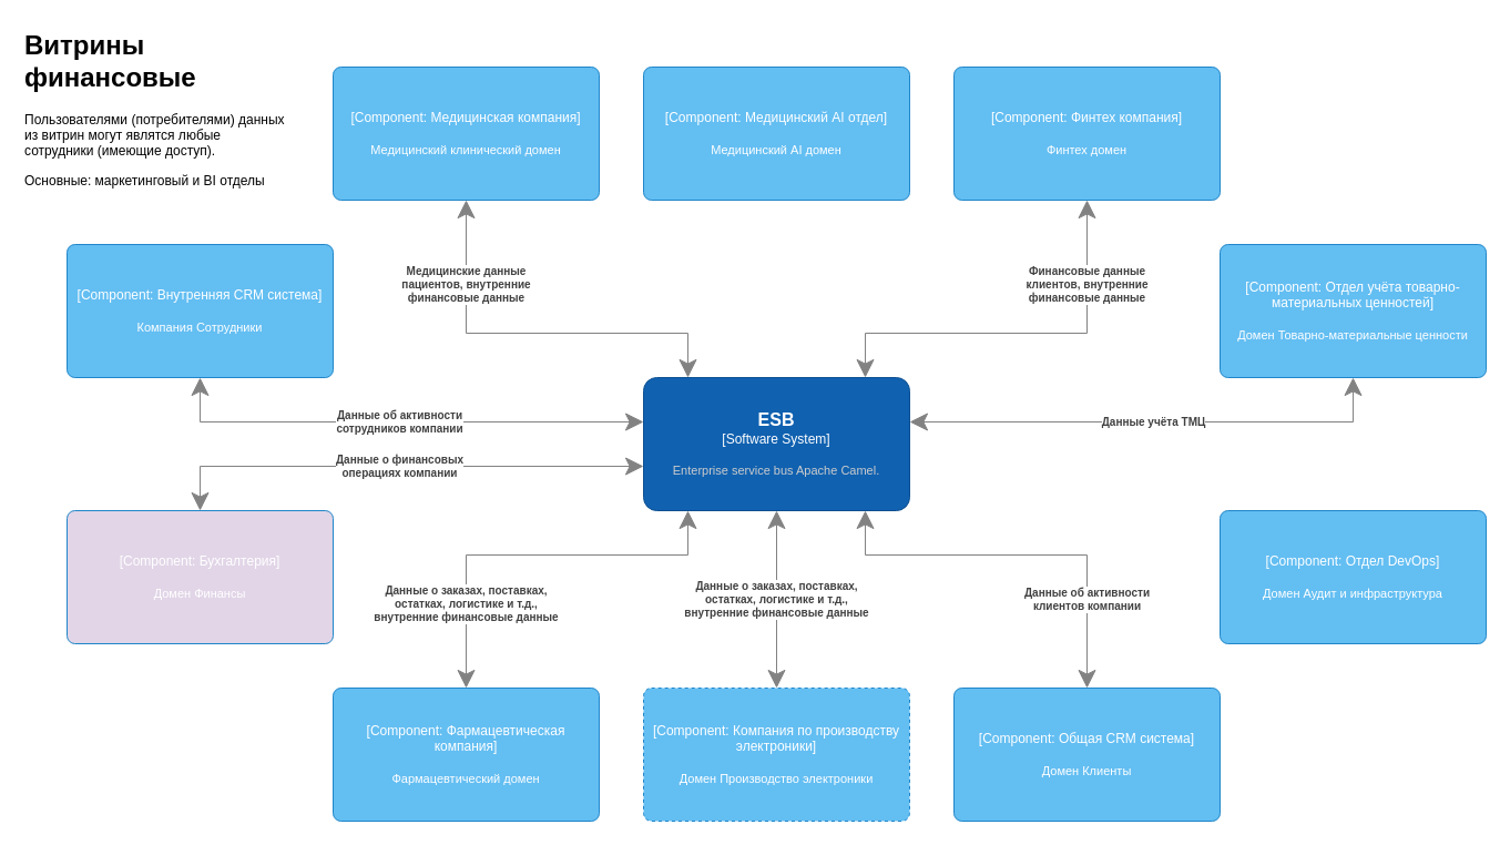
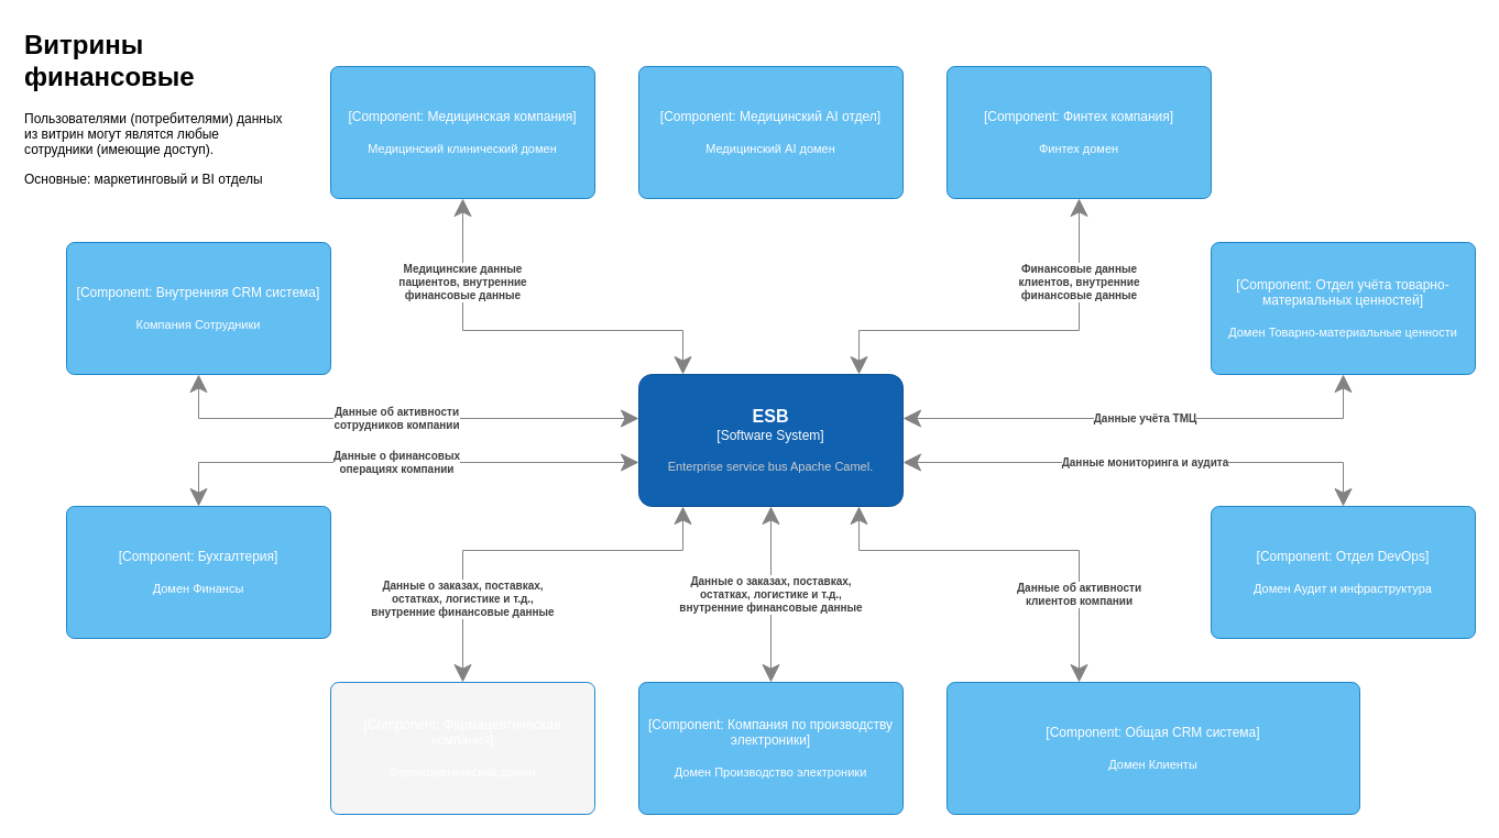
  <mxCell id="0" />
  <mxCell id="1" parent="0" />
  <mxCell id="2" value="&lt;font style=&quot;font-size: 16px&quot;&gt;&lt;b&gt;&lt;/b&gt;&lt;/font&gt;&lt;div&gt;[Component: Медицинская компания]&lt;/div&gt;&lt;br&gt;&lt;div&gt;&lt;font style=&quot;font-size: 11px&quot;&gt;Медицинский клинический домен&lt;/font&gt;&lt;/div&gt;" style="rounded=1;whiteSpace=wrap;html=1;labelBackgroundColor=none;fillColor=#63BEF2;fontColor=#ffffff;align=center;arcSize=6;strokeColor=#2086C9;metaEdit=1;resizable=0;points=[[0.25,0,0],[0.5,0,0],[0.75,0,0],[1,0.25,0],[1,0.5,0],[1,0.75,0],[0.75,1,0],[0.5,1,0],[0.25,1,0],[0,0.75,0],[0,0.5,0],[0,0.25,0]];" vertex="1" parent="1"><mxGeometry x="300" y="60" width="240" height="120" as="geometry" /></mxCell>
  <mxCell id="3" value="&lt;font style=&quot;font-size: 16px&quot;&gt;&lt;b&gt;ESB&lt;/b&gt;&lt;/font&gt;&lt;div&gt;[Software System]&lt;/div&gt;&lt;br&gt;&lt;div&gt;&lt;font style=&quot;font-size: 11px&quot;&gt;&lt;font color=&quot;#cccccc&quot;&gt;Enterprise service bus Apache Camel.&lt;/font&gt;&lt;/div&gt;" style="rounded=1;whiteSpace=wrap;html=1;labelBackgroundColor=none;fillColor=#1061B0;fontColor=#ffffff;align=center;arcSize=10;strokeColor=#0D5091;metaEdit=1;resizable=0;points=[[0.25,0,0],[0.5,0,0],[0.75,0,0],[1,0.25,0],[1,0.5,0],[1,0.75,0],[0.75,1,0],[0.5,1,0],[0.25,1,0],[0,0.75,0],[0,0.5,0],[0,0.25,0]];" vertex="1" parent="1"><mxGeometry x="580" y="340" width="240" height="120" as="geometry" /></mxCell>
  <mxCell id="4" value="&lt;div style=&quot;text-align: left&quot;&gt;&lt;div style=&quot;text-align: center&quot;&gt;&lt;b&gt;Медицинские данные&#10;пациентов, внутренние&#10;финансовые данные&lt;/b&gt;&lt;/div&gt;" style="startArrow=classic;endArrow=classic;html=1;fontSize=10;fontColor=#404040;strokeWidth=1;endFill=1;strokeColor=#828282;elbow=vertical;metaEdit=1;endSize=14;startSize=14;jumpStyle=arc;jumpSize=16;rounded=0;edgeStyle=orthogonalEdgeStyle;" edge="1" parent="1" source="2" target="3"><mxGeometry x="-0.579" width="240" relative="1" as="geometry"><mxPoint x="560" y="130" as="sourcePoint" /><mxPoint x="800" y="130" as="targetPoint" /><Array as="points"><mxPoint x="420" y="300" /><mxPoint x="620" y="300" /></Array><mxPoint as="offset" /></mxGeometry></mxCell>
  <mxCell id="5" value="&lt;font style=&quot;font-size: 16px&quot;&gt;&lt;b&gt;&lt;/b&gt;&lt;/font&gt;&lt;div&gt;[Component: Медицинский AI отдел]&lt;/div&gt;&lt;br&gt;&lt;div&gt;&lt;font style=&quot;font-size: 11px&quot;&gt;Медицинский AI домен&lt;/font&gt;&lt;/div&gt;" style="rounded=1;whiteSpace=wrap;html=1;labelBackgroundColor=none;fillColor=#63BEF2;fontColor=#ffffff;align=center;arcSize=6;strokeColor=#2086C9;metaEdit=1;resizable=0;points=[[0.25,0,0],[0.5,0,0],[0.75,0,0],[1,0.25,0],[1,0.5,0],[1,0.75,0],[0.75,1,0],[0.5,1,0],[0.25,1,0],[0,0.75,0],[0,0.5,0],[0,0.25,0]];" vertex="1" parent="1"><mxGeometry x="580" y="60" width="240" height="120" as="geometry" /></mxCell>
  <mxCell id="6" value="&lt;font style=&quot;font-size: 16px&quot;&gt;&lt;b&gt;&lt;/b&gt;&lt;/font&gt;&lt;div&gt;[Component: Финтех компания]&lt;/div&gt;&lt;br&gt;&lt;div&gt;&lt;font style=&quot;font-size: 11px&quot;&gt;Финтех домен&lt;/font&gt;&lt;/div&gt;" style="rounded=1;whiteSpace=wrap;html=1;labelBackgroundColor=none;fillColor=#63BEF2;fontColor=#ffffff;align=center;arcSize=6;strokeColor=#2086C9;metaEdit=1;resizable=0;points=[[0.25,0,0],[0.5,0,0],[0.75,0,0],[1,0.25,0],[1,0.5,0],[1,0.75,0],[0.75,1,0],[0.5,1,0],[0.25,1,0],[0,0.75,0],[0,0.5,0],[0,0.25,0]];" vertex="1" parent="1"><mxGeometry x="860" y="60" width="240" height="120" as="geometry" /></mxCell>
  <mxCell id="7" value="&lt;div style=&quot;text-align: left&quot;&gt;&lt;div style=&quot;text-align: center&quot;&gt;&lt;b&gt;Финансовые данные&#10;клиентов, внутренние&#10;финансовые данные&lt;/b&gt;&lt;/div&gt;" style="startArrow=classic;endArrow=classic;html=1;fontSize=10;fontColor=#404040;strokeWidth=1;endFill=1;strokeColor=#828282;elbow=vertical;metaEdit=1;endSize=14;startSize=14;jumpStyle=arc;jumpSize=16;rounded=0;edgeStyle=orthogonalEdgeStyle;" edge="1" parent="1" source="6" target="3"><mxGeometry x="-0.579" width="240" relative="1" as="geometry"><mxPoint x="1090" y="40" as="sourcePoint" /><mxPoint x="1250" y="460" as="targetPoint" /><Array as="points"><mxPoint x="980" y="300" /><mxPoint x="780" y="300" /></Array><mxPoint as="offset" /></mxGeometry></mxCell>
- <mxCell id="8" value="&lt;font style=&quot;font-size: 16px&quot;&gt;&lt;b&gt;&lt;/b&gt;&lt;/font&gt;&lt;div&gt;[Component: Фармацевтическая компания]&lt;/div&gt;&lt;br&gt;&lt;div&gt;&lt;font style=&quot;font-size: 11px&quot;&gt;Фармацевтический домен&lt;/font&gt;&lt;/div&gt;" style="rounded=1;whiteSpace=wrap;html=1;labelBackgroundColor=none;fillColor=#63BEF2;fontColor=#ffffff;align=center;arcSize=6;strokeColor=#2086C9;metaEdit=1;resizable=0;points=[[0.25,0,0],[0.5,0,0],[0.75,0,0],[1,0.25,0],[1,0.5,0],[1,0.75,0],[0.75,1,0],[0.5,1,0],[0.25,1,0],[0,0.75,0],[0,0.5,0],[0,0.25,0]];" vertex="1" parent="1"><mxGeometry x="300" y="620" width="240" height="120" as="geometry" /></mxCell>
+ <mxCell id="8" value="&lt;font style=&quot;font-size: 16px&quot;&gt;&lt;b&gt;&lt;/b&gt;&lt;/font&gt;&lt;div&gt;[Component: Фармацевтическая компания]&lt;/div&gt;&lt;br&gt;&lt;div&gt;&lt;font style=&quot;font-size: 11px&quot;&gt;Фармацевтический домен&lt;/font&gt;&lt;/div&gt;" style="rounded=1;whiteSpace=wrap;html=1;labelBackgroundColor=none;fillColor=#f5f5f5;fontColor=#ffffff;align=center;arcSize=6;strokeColor=#2086C9;metaEdit=1;resizable=0;points=[[0.25,0,0],[0.5,0,0],[0.75,0,0],[1,0.25,0],[1,0.5,0],[1,0.75,0],[0.75,1,0],[0.5,1,0],[0.25,1,0],[0,0.75,0],[0,0.5,0],[0,0.25,0]];" vertex="1" parent="1"><mxGeometry x="300" y="620" width="240" height="120" as="geometry" /></mxCell>
  <mxCell id="9" value="&lt;div style=&quot;text-align: left&quot;&gt;&lt;div style=&quot;text-align: center&quot;&gt;&lt;b&gt;Данные о заказах, поставках,&#10;остатках, логистике и т.д.,&#10;внутренние финансовые данные&lt;/b&gt;&lt;/div&gt;" style="startArrow=classic;endArrow=classic;html=1;fontSize=10;fontColor=#404040;strokeWidth=1;endFill=1;strokeColor=#828282;elbow=vertical;metaEdit=1;endSize=14;startSize=14;jumpStyle=arc;jumpSize=16;rounded=0;edgeStyle=orthogonalEdgeStyle;" edge="1" parent="1" source="8" target="3"><mxGeometry x="-0.579" width="240" relative="1" as="geometry"><mxPoint x="710" y="560" as="sourcePoint" /><mxPoint x="870" y="780" as="targetPoint" /><Array as="points"><mxPoint x="420" y="500" /><mxPoint x="620" y="500" /></Array><mxPoint as="offset" /></mxGeometry></mxCell>
- <mxCell id="10" value="&lt;font style=&quot;font-size: 16px&quot;&gt;&lt;b&gt;&lt;/b&gt;&lt;/font&gt;&lt;div&gt;[Component: Компания по производству электроники]&lt;/div&gt;&lt;br&gt;&lt;div&gt;&lt;font style=&quot;font-size: 11px&quot;&gt;Домен Производство электроники&lt;/font&gt;&lt;/div&gt;" style="rounded=1;whiteSpace=wrap;html=1;labelBackgroundColor=none;fillColor=#63BEF2;fontColor=#ffffff;align=center;arcSize=6;strokeColor=#2086C9;metaEdit=1;resizable=0;points=[[0.25,0,0],[0.5,0,0],[0.75,0,0],[1,0.25,0],[1,0.5,0],[1,0.75,0],[0.75,1,0],[0.5,1,0],[0.25,1,0],[0,0.75,0],[0,0.5,0],[0,0.25,0]];dashed=1;" vertex="1" parent="1"><mxGeometry x="580" y="620" width="240" height="120" as="geometry" /></mxCell>
+ <mxCell id="10" value="&lt;font style=&quot;font-size: 16px&quot;&gt;&lt;b&gt;&lt;/b&gt;&lt;/font&gt;&lt;div&gt;[Component: Компания по производству электроники]&lt;/div&gt;&lt;br&gt;&lt;div&gt;&lt;font style=&quot;font-size: 11px&quot;&gt;Домен Производство электроники&lt;/font&gt;&lt;/div&gt;" style="rounded=1;whiteSpace=wrap;html=1;labelBackgroundColor=none;fillColor=#63BEF2;fontColor=#ffffff;align=center;arcSize=6;strokeColor=#2086C9;metaEdit=1;resizable=0;points=[[0.25,0,0],[0.5,0,0],[0.75,0,0],[1,0.25,0],[1,0.5,0],[1,0.75,0],[0.75,1,0],[0.5,1,0],[0.25,1,0],[0,0.75,0],[0,0.5,0],[0,0.25,0]];" vertex="1" parent="1"><mxGeometry x="580" y="620" width="240" height="120" as="geometry" /></mxCell>
  <mxCell id="11" value="&lt;div style=&quot;text-align: left&quot;&gt;&lt;div style=&quot;text-align: center&quot;&gt;&lt;b&gt;Данные о заказах, поставках,&#10;остатках, логистике и т.д.,&#10;внутренние финансовые данные&lt;/b&gt;&lt;/div&gt;" style="startArrow=classic;endArrow=classic;html=1;fontSize=10;fontColor=#404040;strokeWidth=1;endFill=1;strokeColor=#828282;elbow=vertical;metaEdit=1;endSize=14;startSize=14;jumpStyle=arc;jumpSize=16;rounded=0;edgeStyle=orthogonalEdgeStyle;" edge="1" parent="1" source="10" target="3"><mxGeometry width="240" relative="1" as="geometry"><mxPoint x="970" y="740" as="sourcePoint" /><mxPoint x="1130" y="540" as="targetPoint" /><Array as="points"><mxPoint x="700" y="580" /><mxPoint x="700" y="580" /></Array><mxPoint as="offset" /></mxGeometry></mxCell>
- <mxCell id="12" value="&lt;font style=&quot;font-size: 16px&quot;&gt;&lt;b&gt;&lt;/b&gt;&lt;/font&gt;&lt;div&gt;[Component: Общая CRM система]&lt;/div&gt;&lt;br&gt;&lt;div&gt;&lt;font style=&quot;font-size: 11px&quot;&gt;Домен Клиенты&lt;/font&gt;&lt;/div&gt;" style="rounded=1;whiteSpace=wrap;html=1;labelBackgroundColor=none;fillColor=#63BEF2;fontColor=#ffffff;align=center;arcSize=6;strokeColor=#2086C9;metaEdit=1;resizable=0;points=[[0.25,0,0],[0.5,0,0],[0.75,0,0],[1,0.25,0],[1,0.5,0],[1,0.75,0],[0.75,1,0],[0.5,1,0],[0.25,1,0],[0,0.75,0],[0,0.5,0],[0,0.25,0]];" vertex="1" parent="1"><mxGeometry x="860" y="620" width="240" height="120" as="geometry" /></mxCell>
+ <mxCell id="12" value="&lt;font style=&quot;font-size: 16px&quot;&gt;&lt;b&gt;&lt;/b&gt;&lt;/font&gt;&lt;div&gt;[Component: Общая CRM система]&lt;/div&gt;&lt;br&gt;&lt;div&gt;&lt;font style=&quot;font-size: 11px&quot;&gt;Домен Клиенты&lt;/font&gt;&lt;/div&gt;" style="rounded=1;whiteSpace=wrap;html=1;labelBackgroundColor=none;fillColor=#63BEF2;fontColor=#ffffff;align=center;arcSize=6;strokeColor=#2086C9;metaEdit=1;resizable=0;points=[[0.25,0,0],[0.5,0,0],[0.75,0,0],[1,0.25,0],[1,0.5,0],[1,0.75,0],[0.75,1,0],[0.5,1,0],[0.25,1,0],[0,0.75,0],[0,0.5,0],[0,0.25,0]];" vertex="1" parent="1"><mxGeometry x="860" y="620" width="375" height="120" as="geometry" /></mxCell>
  <mxCell id="13" value="&lt;div style=&quot;text-align: left&quot;&gt;&lt;div style=&quot;text-align: center&quot;&gt;&lt;b&gt;Данные об активности&#10;клиентов компании&lt;/b&gt;&lt;/div&gt;" style="startArrow=classic;endArrow=classic;html=1;fontSize=10;fontColor=#404040;strokeWidth=1;endFill=1;strokeColor=#828282;elbow=vertical;metaEdit=1;endSize=14;startSize=14;jumpStyle=arc;jumpSize=16;rounded=0;edgeStyle=orthogonalEdgeStyle;" edge="1" parent="1" source="12" target="3"><mxGeometry x="-0.556" width="240" relative="1" as="geometry"><mxPoint x="1210" y="520" as="sourcePoint" /><mxPoint x="1210" y="360" as="targetPoint" /><Array as="points"><mxPoint x="980" y="500" /><mxPoint x="780" y="500" /></Array><mxPoint as="offset" /></mxGeometry></mxCell>
  <mxCell id="14" value="&lt;font style=&quot;font-size: 16px&quot;&gt;&lt;b&gt;&lt;/b&gt;&lt;/font&gt;&lt;div&gt;[Component: Внутренняя CRM система]&lt;/div&gt;&lt;br&gt;&lt;div&gt;&lt;font style=&quot;font-size: 11px&quot;&gt;Компания Сотрудники&lt;/font&gt;&lt;/div&gt;" style="rounded=1;whiteSpace=wrap;html=1;labelBackgroundColor=none;fillColor=#63BEF2;fontColor=#ffffff;align=center;arcSize=6;strokeColor=#2086C9;metaEdit=1;resizable=0;points=[[0.25,0,0],[0.5,0,0],[0.75,0,0],[1,0.25,0],[1,0.5,0],[1,0.75,0],[0.75,1,0],[0.5,1,0],[0.25,1,0],[0,0.75,0],[0,0.5,0],[0,0.25,0]];" vertex="1" parent="1"><mxGeometry x="60" y="220" width="240" height="120" as="geometry" /></mxCell>
  <mxCell id="15" value="&lt;div style=&quot;text-align: left&quot;&gt;&lt;div style=&quot;text-align: center&quot;&gt;&lt;b&gt;Данные об активности&#10;сотрудников компании&lt;/b&gt;&lt;/div&gt;" style="startArrow=classic;endArrow=classic;html=1;fontSize=10;fontColor=#404040;strokeWidth=1;endFill=1;strokeColor=#828282;elbow=vertical;metaEdit=1;endSize=14;startSize=14;jumpStyle=arc;jumpSize=16;rounded=0;edgeStyle=orthogonalEdgeStyle;" edge="1" parent="1" source="14" target="3"><mxGeometry width="240" relative="1" as="geometry"><mxPoint x="90" y="450" as="sourcePoint" /><mxPoint x="90" y="610" as="targetPoint" /><Array as="points"><mxPoint x="180" y="380" /></Array></mxGeometry></mxCell>
- <mxCell id="16" value="&lt;font style=&quot;font-size: 16px&quot;&gt;&lt;b&gt;&lt;/b&gt;&lt;/font&gt;&lt;div&gt;[Component: Бухгалтерия]&lt;/div&gt;&lt;br&gt;&lt;div&gt;&lt;font style=&quot;font-size: 11px&quot;&gt;Домен Финансы&lt;/font&gt;&lt;/div&gt;" style="rounded=1;whiteSpace=wrap;html=1;labelBackgroundColor=none;fillColor=#e1d5e7;fontColor=#ffffff;align=center;arcSize=6;strokeColor=#2086C9;metaEdit=1;resizable=0;points=[[0.25,0,0],[0.5,0,0],[0.75,0,0],[1,0.25,0],[1,0.5,0],[1,0.75,0],[0.75,1,0],[0.5,1,0],[0.25,1,0],[0,0.75,0],[0,0.5,0],[0,0.25,0]];" vertex="1" parent="1"><mxGeometry x="60" y="460" width="240" height="120" as="geometry" /></mxCell>
+ <mxCell id="16" value="&lt;font style=&quot;font-size: 16px&quot;&gt;&lt;b&gt;&lt;/b&gt;&lt;/font&gt;&lt;div&gt;[Component: Бухгалтерия]&lt;/div&gt;&lt;br&gt;&lt;div&gt;&lt;font style=&quot;font-size: 11px&quot;&gt;Домен Финансы&lt;/font&gt;&lt;/div&gt;" style="rounded=1;whiteSpace=wrap;html=1;labelBackgroundColor=none;fillColor=#63BEF2;fontColor=#ffffff;align=center;arcSize=6;strokeColor=#2086C9;metaEdit=1;resizable=0;points=[[0.25,0,0],[0.5,0,0],[0.75,0,0],[1,0.25,0],[1,0.5,0],[1,0.75,0],[0.75,1,0],[0.5,1,0],[0.25,1,0],[0,0.75,0],[0,0.5,0],[0,0.25,0]];" vertex="1" parent="1"><mxGeometry x="60" y="460" width="240" height="120" as="geometry" /></mxCell>
  <mxCell id="17" value="&lt;div style=&quot;text-align: left&quot;&gt;&lt;div style=&quot;text-align: center&quot;&gt;&lt;b&gt;Данные о финансовых&#10;операциях компании&lt;/b&gt;&lt;/div&gt;" style="startArrow=classic;endArrow=classic;html=1;fontSize=10;fontColor=#404040;strokeWidth=1;endFill=1;strokeColor=#828282;elbow=vertical;metaEdit=1;endSize=14;startSize=14;jumpStyle=arc;jumpSize=16;rounded=0;edgeStyle=orthogonalEdgeStyle;" edge="1" parent="1" source="16" target="3"><mxGeometry width="240" relative="1" as="geometry"><mxPoint x="190" y="350" as="sourcePoint" /><mxPoint x="590" y="390" as="targetPoint" /><Array as="points"><mxPoint x="180" y="420" /></Array></mxGeometry></mxCell>
  <mxCell id="18" value="&lt;font style=&quot;font-size: 16px&quot;&gt;&lt;b&gt;&lt;/b&gt;&lt;/font&gt;&lt;div&gt;[Component: Отдел учёта товарно-материальных ценностей]&lt;/div&gt;&lt;br&gt;&lt;div&gt;&lt;font style=&quot;font-size: 11px&quot;&gt;Домен Товарно-материальные ценности&lt;/font&gt;&lt;/div&gt;" style="rounded=1;whiteSpace=wrap;html=1;labelBackgroundColor=none;fillColor=#63BEF2;fontColor=#ffffff;align=center;arcSize=6;strokeColor=#2086C9;metaEdit=1;resizable=0;points=[[0.25,0,0],[0.5,0,0],[0.75,0,0],[1,0.25,0],[1,0.5,0],[1,0.75,0],[0.75,1,0],[0.5,1,0],[0.25,1,0],[0,0.75,0],[0,0.5,0],[0,0.25,0]];" vertex="1" parent="1"><mxGeometry x="1100" y="220" width="240" height="120" as="geometry" /></mxCell>
  <mxCell id="19" value="&lt;div style=&quot;text-align: left&quot;&gt;&lt;div style=&quot;text-align: center&quot;&gt;&lt;b&gt;Данные учёта ТМЦ&lt;/b&gt;&lt;/div&gt;" style="startArrow=classic;endArrow=classic;html=1;fontSize=10;fontColor=#404040;strokeWidth=1;endFill=1;strokeColor=#828282;elbow=vertical;metaEdit=1;endSize=14;startSize=14;jumpStyle=arc;jumpSize=16;rounded=0;edgeStyle=orthogonalEdgeStyle;" edge="1" parent="1" source="3" target="18"><mxGeometry width="240" relative="1" as="geometry"><mxPoint x="1020" y="480" as="sourcePoint" /><mxPoint x="1420" y="440" as="targetPoint" /><Array as="points"><mxPoint x="1220" y="380" /></Array></mxGeometry></mxCell>
  <mxCell id="20" value="&lt;font style=&quot;font-size: 16px&quot;&gt;&lt;b&gt;&lt;/b&gt;&lt;/font&gt;&lt;div&gt;[Component: Отдел DevOps]&lt;/div&gt;&lt;br&gt;&lt;div&gt;&lt;font style=&quot;font-size: 11px&quot;&gt;Домен Аудит и инфраструктура&lt;/font&gt;&lt;/div&gt;" style="rounded=1;whiteSpace=wrap;html=1;labelBackgroundColor=none;fillColor=#63BEF2;fontColor=#ffffff;align=center;arcSize=6;strokeColor=#2086C9;metaEdit=1;resizable=0;points=[[0.25,0,0],[0.5,0,0],[0.75,0,0],[1,0.25,0],[1,0.5,0],[1,0.75,0],[0.75,1,0],[0.5,1,0],[0.25,1,0],[0,0.75,0],[0,0.5,0],[0,0.25,0]];" vertex="1" parent="1"><mxGeometry x="1100" y="460" width="240" height="120" as="geometry" /></mxCell>
+ <mxCell id="21" value="&lt;div style=&quot;text-align: left&quot;&gt;&lt;div style=&quot;text-align: center&quot;&gt;&lt;b&gt;Данные мониторинга и аудита&lt;/b&gt;&lt;/div&gt;" style="startArrow=classic;endArrow=classic;html=1;fontSize=10;fontColor=#404040;strokeWidth=1;endFill=1;strokeColor=#828282;elbow=vertical;metaEdit=1;endSize=14;startSize=14;jumpStyle=arc;jumpSize=16;rounded=0;edgeStyle=orthogonalEdgeStyle;" edge="1" parent="1" source="3" target="20"><mxGeometry width="240" relative="1" as="geometry"><mxPoint x="830" y="390" as="sourcePoint" /><mxPoint x="1230" y="350" as="targetPoint" /><Array as="points"><mxPoint x="1220" y="420" /></Array></mxGeometry></mxCell>
  <mxCell id="22" value="&lt;h1 style=&quot;margin-top: 0px;&quot;&gt;Витрины финансовые&lt;/h1&gt;&lt;p&gt;Пользователями (потребителями) данных из витрин могут являтся любые сотрудники (имеющие доступ).&lt;/p&gt;&lt;p&gt;Основные: маркетинговый и BI отделы&lt;/p&gt;" style="text;html=1;whiteSpace=wrap;overflow=hidden;rounded=0;" vertex="1" parent="1"><mxGeometry x="20" y="20" width="240" height="160" as="geometry" /></mxCell>
